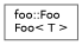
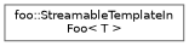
  digraph {
    rankdir=LR
-   n1 [color=grey40 fillcolor=white fontname=Helvetica fontsize=10 height=0.2 label="foo::Foo\lFoo\< T \>" shape=box style=filled width=0.4]
+   n1 [color=grey40 fillcolor=white fontname=Helvetica fontsize=10 height=0.2 label="foo::StreamableTemplateIn\lFoo\< T \>" shape=box style=filled width=0.4]
  }
